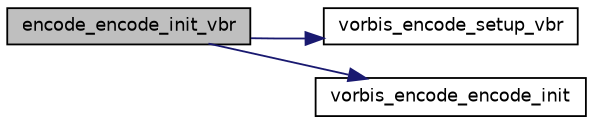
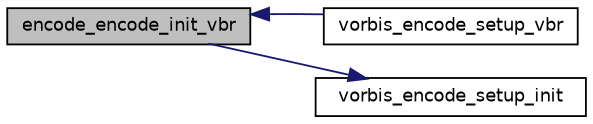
  digraph {
    rankdir=LR
    node [color=black fillcolor=white fontname=Helvetica fontsize=10 shape=record style=filled]
    edge [color=midnightblue fontname=Helvetica fontsize=10 labelfontname=Helvetica labelfontsize=10 style=solid]
    n1 [fillcolor=grey75 fontcolor=black height=0.2 label=encode_encode_init_vbr width=0.4]
    n2 [height=0.2 label=vorbis_encode_setup_vbr width=0.4]
-   n3 [height=0.2 label=vorbis_encode_encode_init width=0.4]
-   n1 -> n2
+   n3 [height=0.2 label=vorbis_encode_setup_init width=0.4]
+   n2 -> n1
    n1 -> n3
  }
